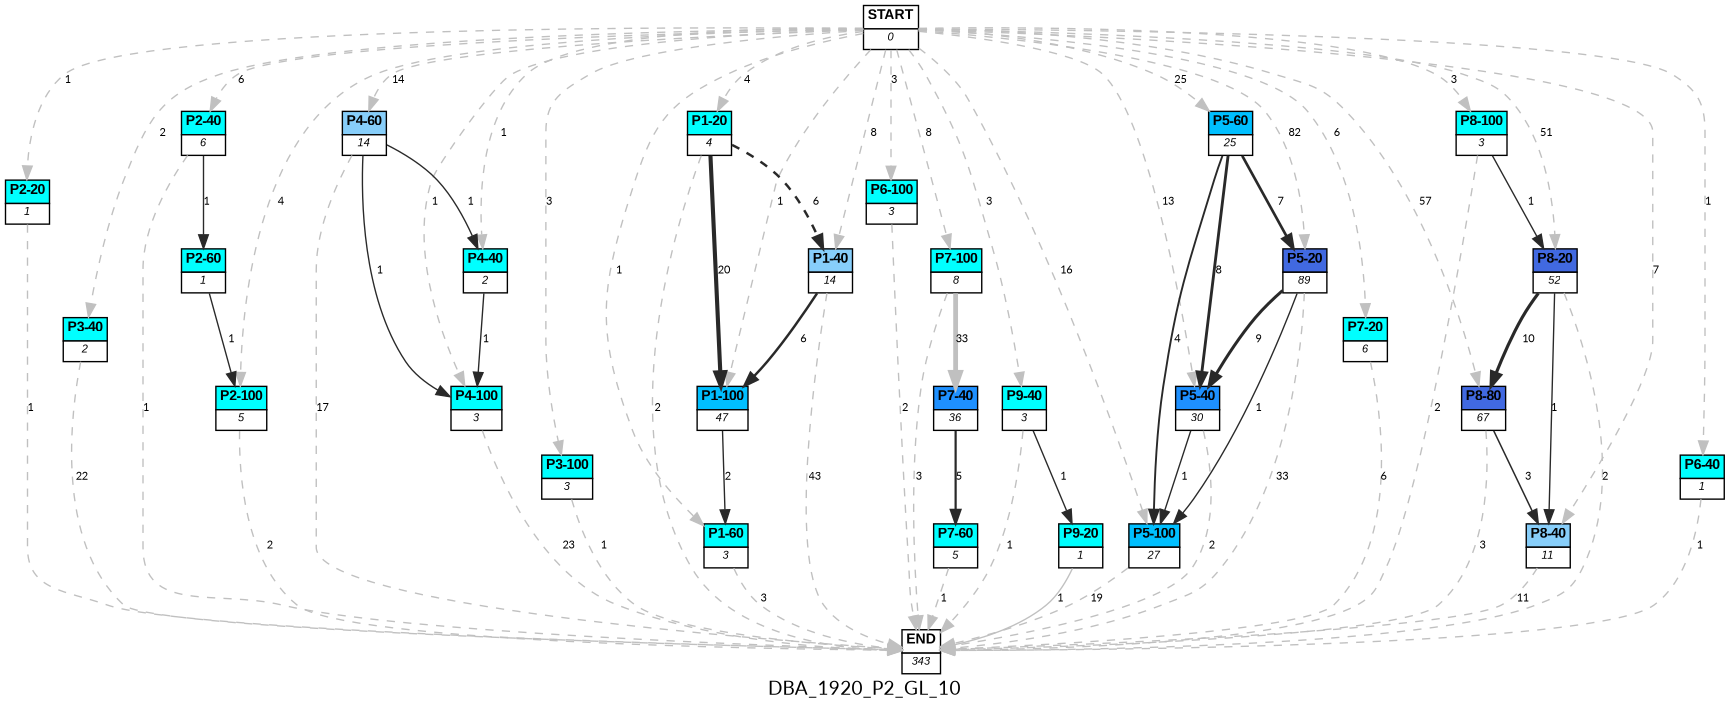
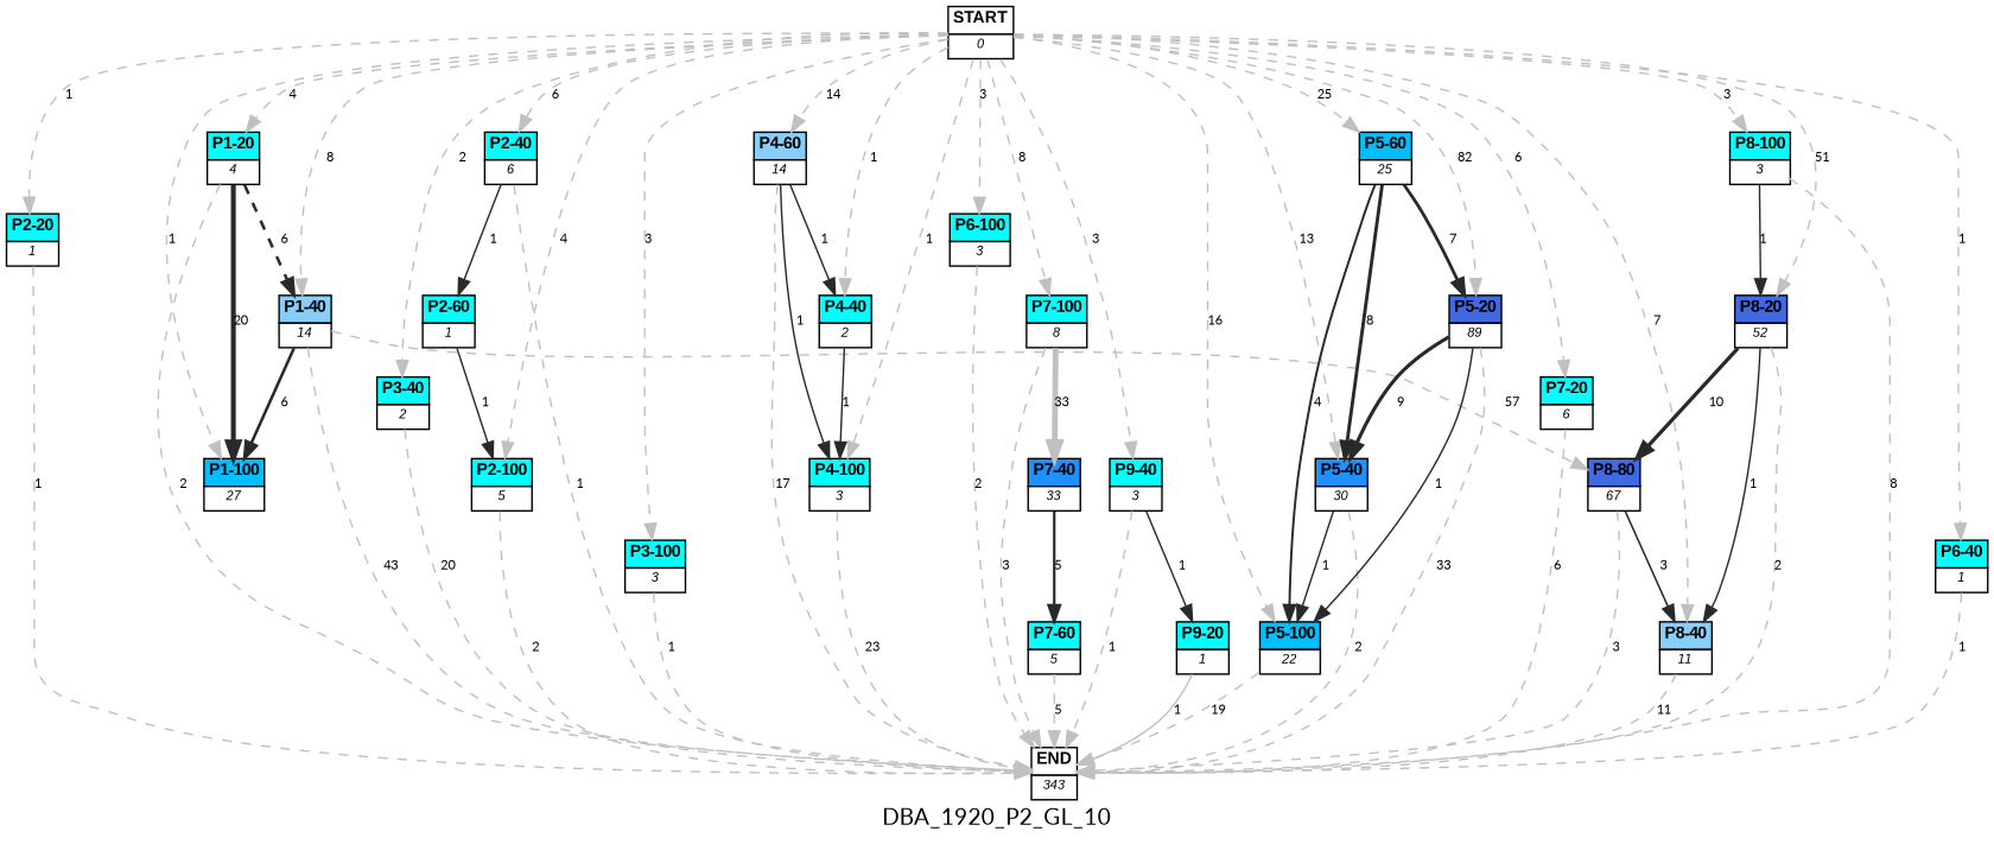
  digraph {
    fontname=Lato
    label=DBA_1920_P2_GL_10
    node [fontname=Lato shape=plain]
    edge [color=grey fontname=Lato fontsize=8 labelfloat=false style=dashed]
    n1 [label=<<table border="0" cellborder="1" cellspacing="0"><tr><td bgcolor="white"><FONT face="Arial" POINT-SIZE="10"><b>START</b></FONT></td></tr><tr><td bgcolor="white"><FONT face="Arial" POINT-SIZE="8"><i>0</i></FONT></td></tr></table>>]
    n2 [label=<<table border="0" cellborder="1" cellspacing="0"><tr><td bgcolor="aqua"><FONT face="Arial" POINT-SIZE="10"><b>P1-20</b></FONT></td></tr><tr><td bgcolor="white"><FONT face="Arial" POINT-SIZE="8"><i>4</i></FONT></td></tr></table>>]
    n3 [label=<<table border="0" cellborder="1" cellspacing="0"><tr><td bgcolor="aqua"><FONT face="Arial" POINT-SIZE="10"><b>P2-20</b></FONT></td></tr><tr><td bgcolor="white"><FONT face="Arial" POINT-SIZE="8"><i>1</i></FONT></td></tr></table>>]
    n4 [label=<<table border="0" cellborder="1" cellspacing="0"><tr><td bgcolor="aqua"><FONT face="Arial" POINT-SIZE="10"><b>P3-40</b></FONT></td></tr><tr><td bgcolor="white"><FONT face="Arial" POINT-SIZE="8"><i>2</i></FONT></td></tr></table>>]
    n5 [label=<<table border="0" cellborder="1" cellspacing="0"><tr><td bgcolor="lightskyblue"><FONT face="Arial" POINT-SIZE="10"><b>P1-40</b></FONT></td></tr><tr><td bgcolor="white"><FONT face="Arial" POINT-SIZE="8"><i>14</i></FONT></td></tr></table>>]
-   n6 [label=<<table border="0" cellborder="1" cellspacing="0"><tr><td bgcolor="deepskyblue"><FONT face="Arial" POINT-SIZE="10"><b>P1-100</b></FONT></td></tr><tr><td bgcolor="white"><FONT face="Arial" POINT-SIZE="8"><i>47</i></FONT></td></tr></table>>]
+   n6 [label=<<table border="0" cellborder="1" cellspacing="0"><tr><td bgcolor="deepskyblue"><FONT face="Arial" POINT-SIZE="10"><b>P1-100</b></FONT></td></tr><tr><td bgcolor="white"><FONT face="Arial" POINT-SIZE="8"><i>27</i></FONT></td></tr></table>>]
    n7 [label=<<table border="0" cellborder="1" cellspacing="0"><tr><td bgcolor="aqua"><FONT face="Arial" POINT-SIZE="10"><b>P2-100</b></FONT></td></tr><tr><td bgcolor="white"><FONT face="Arial" POINT-SIZE="8"><i>5</i></FONT></td></tr></table>>]
    n8 [label=<<table border="0" cellborder="1" cellspacing="0"><tr><td bgcolor="aqua"><FONT face="Arial" POINT-SIZE="10"><b>P2-40</b></FONT></td></tr><tr><td bgcolor="white"><FONT face="Arial" POINT-SIZE="8"><i>6</i></FONT></td></tr></table>>]
    n9 [label=<<table border="0" cellborder="1" cellspacing="0"><tr><td bgcolor="lightskyblue"><FONT face="Arial" POINT-SIZE="10"><b>P4-60</b></FONT></td></tr><tr><td bgcolor="white"><FONT face="Arial" POINT-SIZE="8"><i>14</i></FONT></td></tr></table>>]
    n10 [label=<<table border="0" cellborder="1" cellspacing="0"><tr><td bgcolor="aqua"><FONT face="Arial" POINT-SIZE="10"><b>P3-100</b></FONT></td></tr><tr><td bgcolor="white"><FONT face="Arial" POINT-SIZE="8"><i>3</i></FONT></td></tr></table>>]
    n11 [label=<<table border="0" cellborder="1" cellspacing="0"><tr><td bgcolor="aqua"><FONT face="Arial" POINT-SIZE="10"><b>P4-40</b></FONT></td></tr><tr><td bgcolor="white"><FONT face="Arial" POINT-SIZE="8"><i>2</i></FONT></td></tr></table>>]
    n12 [label=<<table border="0" cellborder="1" cellspacing="0"><tr><td bgcolor="aqua"><FONT face="Arial" POINT-SIZE="10"><b>P4-100</b></FONT></td></tr><tr><td bgcolor="white"><FONT face="Arial" POINT-SIZE="8"><i>3</i></FONT></td></tr></table>>]
-   n13 [label=<<table border="0" cellborder="1" cellspacing="0"><tr><td bgcolor="deepskyblue"><FONT face="Arial" POINT-SIZE="10"><b>P5-100</b></FONT></td></tr><tr><td bgcolor="white"><FONT face="Arial" POINT-SIZE="8"><i>27</i></FONT></td></tr></table>>]
+   n13 [label=<<table border="0" cellborder="1" cellspacing="0"><tr><td bgcolor="deepskyblue"><FONT face="Arial" POINT-SIZE="10"><b>P5-100</b></FONT></td></tr><tr><td bgcolor="white"><FONT face="Arial" POINT-SIZE="8"><i>22</i></FONT></td></tr></table>>]
    n14 [label=<<table border="0" cellborder="1" cellspacing="0"><tr><td bgcolor="aqua"><FONT face="Arial" POINT-SIZE="10"><b>P6-100</b></FONT></td></tr><tr><td bgcolor="white"><FONT face="Arial" POINT-SIZE="8"><i>3</i></FONT></td></tr></table>>]
    n15 [label=<<table border="0" cellborder="1" cellspacing="0"><tr><td bgcolor="aqua"><FONT face="Arial" POINT-SIZE="10"><b>P7-100</b></FONT></td></tr><tr><td bgcolor="white"><FONT face="Arial" POINT-SIZE="8"><i>8</i></FONT></td></tr></table>>]
    n16 [label=<<table border="0" cellborder="1" cellspacing="0"><tr><td bgcolor="deepskyblue"><FONT face="Arial" POINT-SIZE="10"><b>P5-60</b></FONT></td></tr><tr><td bgcolor="white"><FONT face="Arial" POINT-SIZE="8"><i>25</i></FONT></td></tr></table>>]
    n17 [label=<<table border="0" cellborder="1" cellspacing="0"><tr><td bgcolor="royalblue"><FONT face="Arial" POINT-SIZE="10"><b>P8-80</b></FONT></td></tr><tr><td bgcolor="white"><FONT face="Arial" POINT-SIZE="8"><i>67</i></FONT></td></tr></table>>]
    n18 [label=<<table border="0" cellborder="1" cellspacing="0"><tr><td bgcolor="aqua"><FONT face="Arial" POINT-SIZE="10"><b>P9-40</b></FONT></td></tr><tr><td bgcolor="white"><FONT face="Arial" POINT-SIZE="8"><i>3</i></FONT></td></tr></table>>]
    n19 [label=<<table border="0" cellborder="1" cellspacing="0"><tr><td bgcolor="dodgerblue"><FONT face="Arial" POINT-SIZE="10"><b>P5-40</b></FONT></td></tr><tr><td bgcolor="white"><FONT face="Arial" POINT-SIZE="8"><i>30</i></FONT></td></tr></table>>]
    n20 [label=<<table border="0" cellborder="1" cellspacing="0"><tr><td bgcolor="royalblue"><FONT face="Arial" POINT-SIZE="10"><b>P5-20</b></FONT></td></tr><tr><td bgcolor="white"><FONT face="Arial" POINT-SIZE="8"><i>89</i></FONT></td></tr></table>>]
    n21 [label=<<table border="0" cellborder="1" cellspacing="0"><tr><td bgcolor="aqua"><FONT face="Arial" POINT-SIZE="10"><b>P7-20</b></FONT></td></tr><tr><td bgcolor="white"><FONT face="Arial" POINT-SIZE="8"><i>6</i></FONT></td></tr></table>>]
-   n22 [label=<<table border="0" cellborder="1" cellspacing="0"><tr><td bgcolor="aqua"><FONT face="Arial" POINT-SIZE="10"><b>P1-60</b></FONT></td></tr><tr><td bgcolor="white"><FONT face="Arial" POINT-SIZE="8"><i>3</i></FONT></td></tr></table>>]
    n23 [label=<<table border="0" cellborder="1" cellspacing="0"><tr><td bgcolor="royalblue"><FONT face="Arial" POINT-SIZE="10"><b>P8-20</b></FONT></td></tr><tr><td bgcolor="white"><FONT face="Arial" POINT-SIZE="8"><i>52</i></FONT></td></tr></table>>]
    n24 [label=<<table border="0" cellborder="1" cellspacing="0"><tr><td bgcolor="lightskyblue"><FONT face="Arial" POINT-SIZE="10"><b>P8-40</b></FONT></td></tr><tr><td bgcolor="white"><FONT face="Arial" POINT-SIZE="8"><i>11</i></FONT></td></tr></table>>]
    n25 [label=<<table border="0" cellborder="1" cellspacing="0"><tr><td bgcolor="aqua"><FONT face="Arial" POINT-SIZE="10"><b>P8-100</b></FONT></td></tr><tr><td bgcolor="white"><FONT face="Arial" POINT-SIZE="8"><i>3</i></FONT></td></tr></table>>]
    n26 [label=<<table border="0" cellborder="1" cellspacing="0"><tr><td bgcolor="aqua"><FONT face="Arial" POINT-SIZE="10"><b>P6-40</b></FONT></td></tr><tr><td bgcolor="white"><FONT face="Arial" POINT-SIZE="8"><i>1</i></FONT></td></tr></table>>]
    n27 [label=<<table border="0" cellborder="1" cellspacing="0"><tr><td bgcolor="white"><FONT face="Arial" POINT-SIZE="10"><b>END</b></FONT></td></tr><tr><td bgcolor="white"><FONT face="Arial" POINT-SIZE="8"><i>343</i></FONT></td></tr></table>>]
    n28 [label=<<table border="0" cellborder="1" cellspacing="0"><tr><td bgcolor="aqua"><FONT face="Arial" POINT-SIZE="10"><b>P2-60</b></FONT></td></tr><tr><td bgcolor="white"><FONT face="Arial" POINT-SIZE="8"><i>1</i></FONT></td></tr></table>>]
-   n29 [label=<<table border="0" cellborder="1" cellspacing="0"><tr><td bgcolor="dodgerblue"><FONT face="Arial" POINT-SIZE="10"><b>P7-40</b></FONT></td></tr><tr><td bgcolor="white"><FONT face="Arial" POINT-SIZE="8"><i>36</i></FONT></td></tr></table>>]
+   n29 [label=<<table border="0" cellborder="1" cellspacing="0"><tr><td bgcolor="dodgerblue"><FONT face="Arial" POINT-SIZE="10"><b>P7-40</b></FONT></td></tr><tr><td bgcolor="white"><FONT face="Arial" POINT-SIZE="8"><i>33</i></FONT></td></tr></table>>]
    n30 [label=<<table border="0" cellborder="1" cellspacing="0"><tr><td bgcolor="aqua"><FONT face="Arial" POINT-SIZE="10"><b>P9-20</b></FONT></td></tr><tr><td bgcolor="white"><FONT face="Arial" POINT-SIZE="8"><i>1</i></FONT></td></tr></table>>]
    n31 [label=<<table border="0" cellborder="1" cellspacing="0"><tr><td bgcolor="aqua"><FONT face="Arial" POINT-SIZE="10"><b>P7-60</b></FONT></td></tr><tr><td bgcolor="white"><FONT face="Arial" POINT-SIZE="8"><i>5</i></FONT></td></tr></table>>]
    n1 -> n2 [label=4]
    n1 -> n3 [label=1]
    n1 -> n4 [label=2]
    n1 -> n5 [label=8]
    n1 -> n6 [label=1]
    n1 -> n7 [label=4]
    n1 -> n8 [label=6]
    n1 -> n9 [label=14]
    n1 -> n10 [label=3]
    n1 -> n11 [label=1]
    n1 -> n12 [label=1]
    n1 -> n13 [label=16]
    n1 -> n14 [label=3]
    n1 -> n15 [label=8]
    n1 -> n16 [label=25]
-   n1 -> n17 [label=57]
+   n5 -> n17 [label=57]
    n1 -> n18 [label=3]
    n1 -> n19 [label=13]
    n1 -> n20 [label=82]
    n1 -> n21 [label=6]
-   n1 -> n22 [label=1]
    n1 -> n23 [label=51]
    n1 -> n24 [label=7]
    n1 -> n25 [label=3]
    n1 -> n26 [label=1]
    n2 -> n5 [color=grey16 label=6 penwidth=1.79175946922805]
    n2 -> n6 [color=grey16 label=20 penwidth=2.99573227355399 style=""]
    n2 -> n27 [label=2]
    n3 -> n27 [label=1]
-   n4 -> n27 [label=22]
+   n4 -> n27 [label=20]
    n5 -> n6 [color=grey16 label=6 penwidth=1.79175946922805 style=""]
    n5 -> n27 [label=43]
-   n6 -> n22 [color=grey16 label=2 penwidth=1 style=""]
    n7 -> n27 [label=2]
    n8 -> n27 [label=1]
    n8 -> n28 [color=grey16 label=1 penwidth=1 style=""]
    n9 -> n11 [color=grey16 label=1 penwidth=1 style=""]
    n9 -> n12 [color=grey16 label=1 penwidth=1 style=""]
    n9 -> n27 [label=17]
    n10 -> n27 [label=1]
    n11 -> n12 [color=grey16 label=1 penwidth=1 style=""]
    n12 -> n27 [label=23]
    n13 -> n27 [label=19]
    n14 -> n27 [label=2]
    n15 -> n27 [label=3]
    n15 -> n29 [label=33 penwidth=3.49650756146648 style=""]
    n16 -> n13 [color=grey16 label=4 penwidth=1.38629436111989 style=""]
    n16 -> n19 [color=grey16 label=8 penwidth=2.07944154167984 style=""]
    n16 -> n20 [color=grey16 label=7 penwidth=1.94591014905531 style=""]
    n17 -> n24 [color=grey16 label=3 penwidth=1.09861228866811 style=""]
    n17 -> n27 [label=3]
    n18 -> n27 [label=1]
    n18 -> n30 [color=grey16 label=1 penwidth=1 style=""]
    n19 -> n13 [color=grey16 label=1 penwidth=1 style=""]
    n19 -> n27 [label=2]
    n20 -> n13 [color=grey16 label=1 penwidth=1 style=""]
    n20 -> n19 [color=grey16 label=9 penwidth=2.19722457733622 style=""]
    n20 -> n27 [label=33]
    n21 -> n27 [label=6]
-   n22 -> n27 [label=3]
    n23 -> n17 [color=grey16 label=10 penwidth=2.30258509299405 style=""]
    n23 -> n24 [color=grey16 label=1 penwidth=1 style=""]
    n23 -> n27 [label=2]
    n24 -> n27 [label=11]
    n25 -> n23 [color=grey16 label=1 penwidth=1 style=""]
-   n25 -> n27 [label=2]
+   n25 -> n27 [label=8]
    n26 -> n27 [label=1]
    n28 -> n7 [color=grey16 label=1 penwidth=1 style=""]
    n29 -> n31 [color=grey16 label=5 penwidth=1.6094379124341 style=""]
    n30 -> n27 [label=1 style=solid]
-   n31 -> n27 [label=1]
+   n31 -> n27 [label=5]
  }
